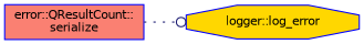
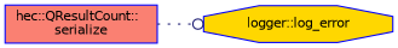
  digraph {
    rankdir=LR
    node [color=blue fontname=Helvetica fontsize=10 style=filled]
-   n1 [fillcolor=salmon fontcolor=black height=0.2 label="error::QResultCount::\lserialize" shape=box width=0.4]
+   n1 [fillcolor=salmon fontcolor=black height=0.2 label="hec::QResultCount::\lserialize" shape=box width=0.4]
    n2 [height=0.2 label="logger::log_error" shape=octagon width=0.4 fillcolor=gold]
    n1 -> n2 [color=midnightblue fontname=Helvetica fontsize=10 labelfontname=Helvetica labelfontsize=10 style=dotted arrowhead=odot]
  }
